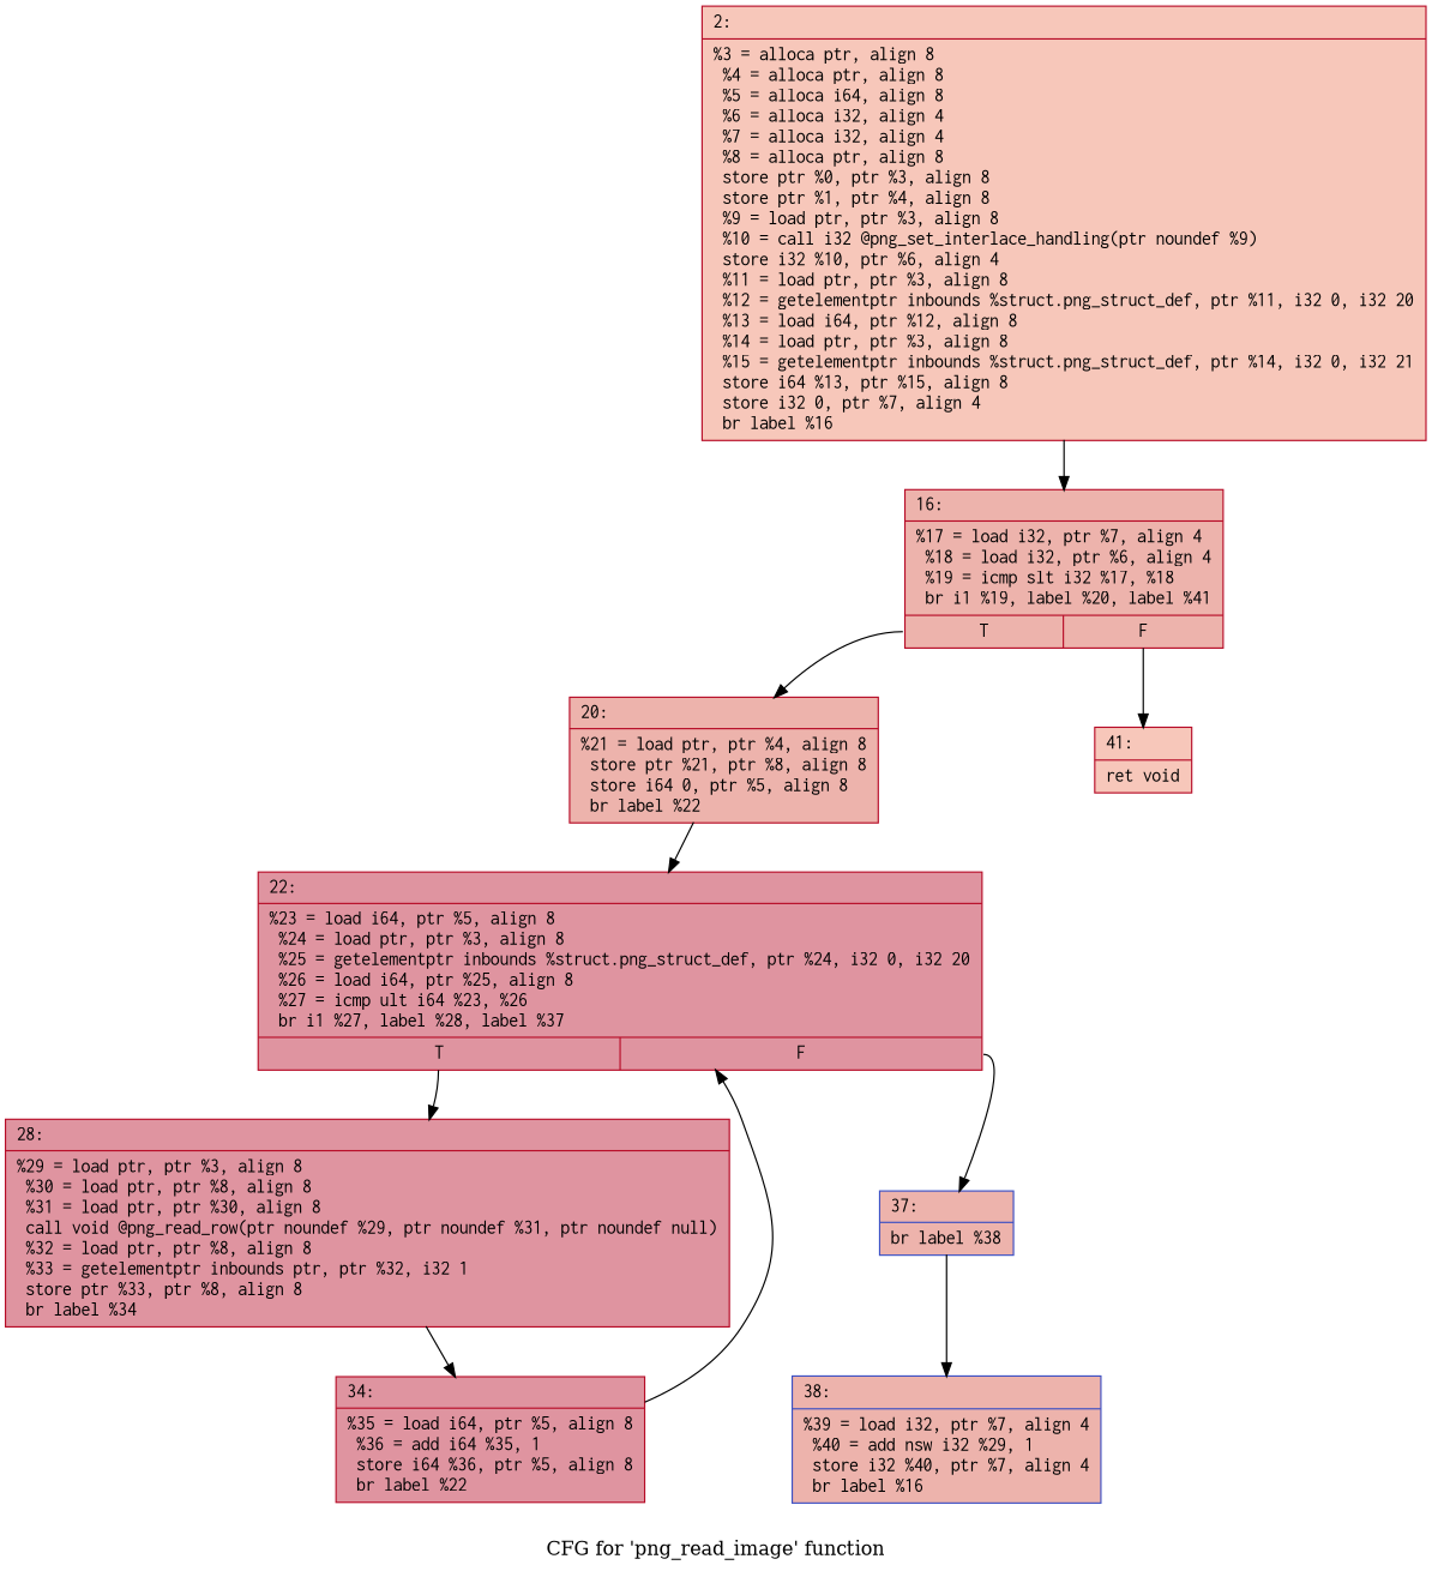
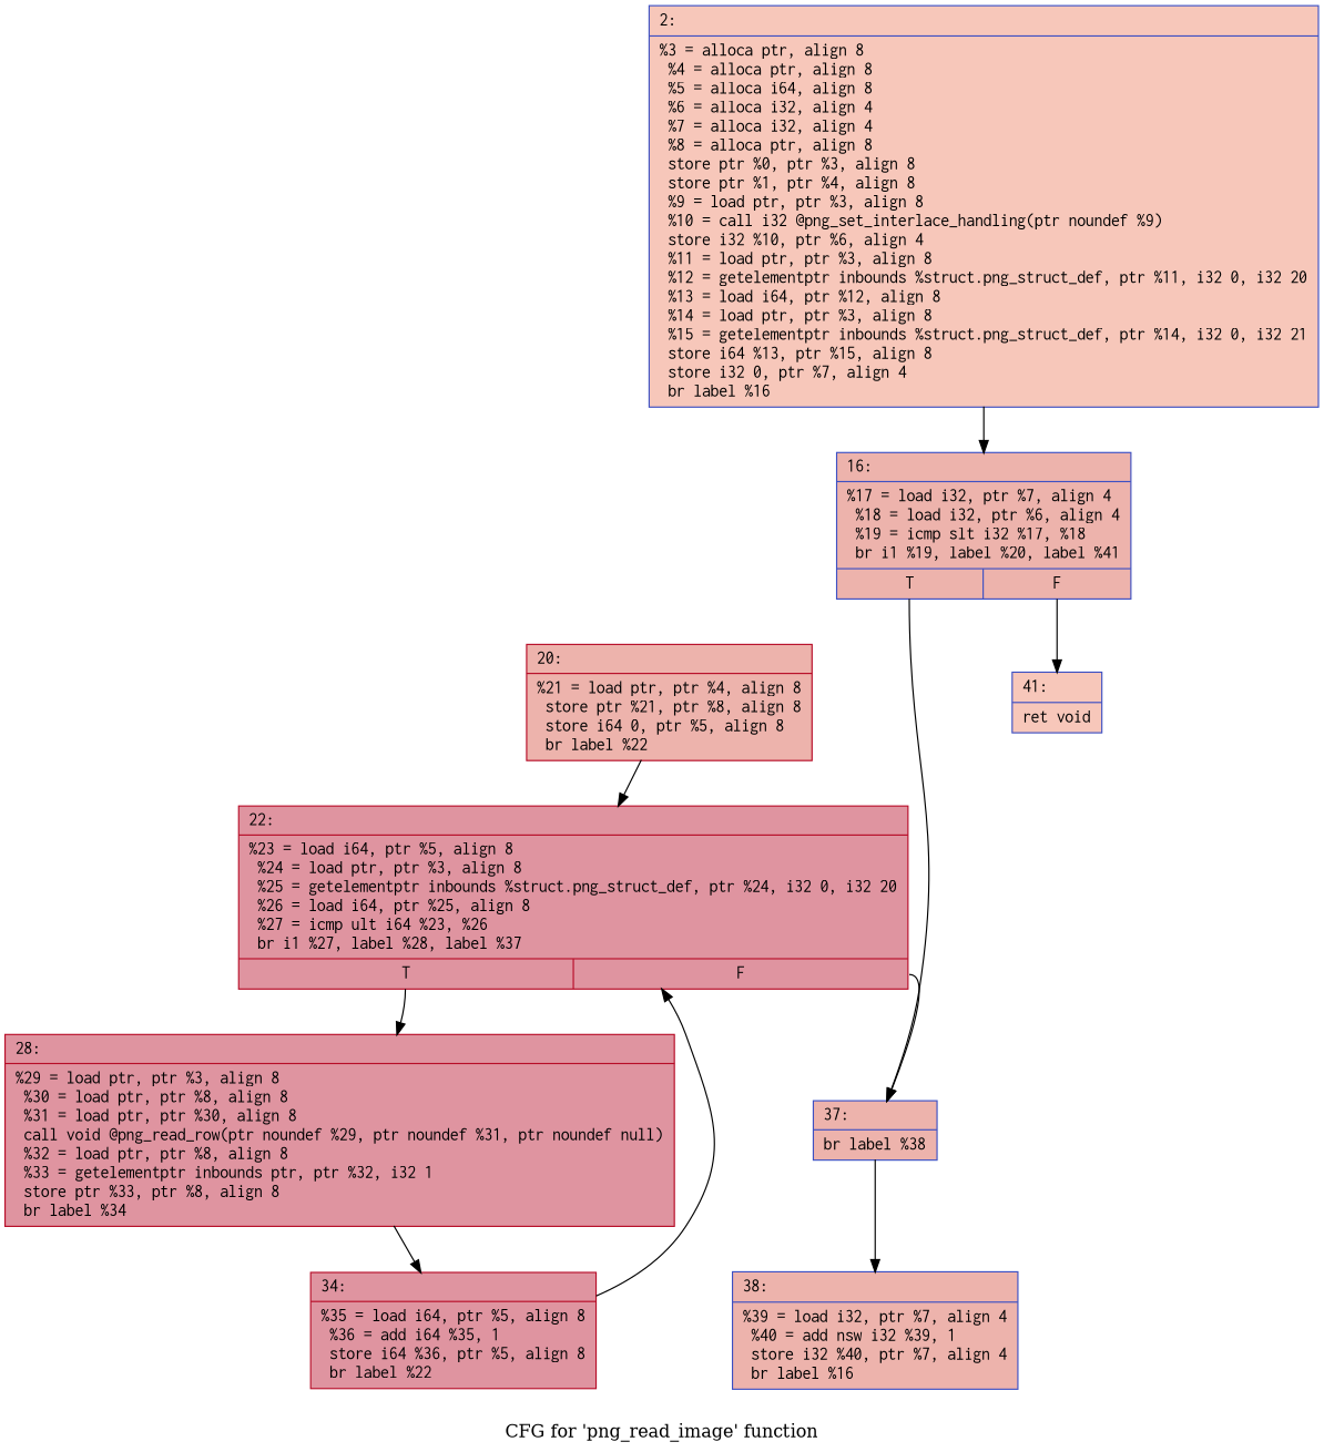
  digraph {
    label="CFG for 'png_read_image' function"
    node [color="#3d50c3ff" fillcolor="#d6524470" fontname=Courier shape=record style=filled]
-   n1 [color="#b70d28ff" fillcolor="#ec7f6370" label="{2:\l|  %3 = alloca ptr, align 8\l  %4 = alloca ptr, align 8\l  %5 = alloca i64, align 8\l  %6 = alloca i32, align 4\l  %7 = alloca i32, align 4\l  %8 = alloca ptr, align 8\l  store ptr %0, ptr %3, align 8\l  store ptr %1, ptr %4, align 8\l  %9 = load ptr, ptr %3, align 8\l  %10 = call i32 @png_set_interlace_handling(ptr noundef %9)\l  store i32 %10, ptr %6, align 4\l  %11 = load ptr, ptr %3, align 8\l  %12 = getelementptr inbounds %struct.png_struct_def, ptr %11, i32 0, i32 20\l  %13 = load i64, ptr %12, align 8\l  %14 = load ptr, ptr %3, align 8\l  %15 = getelementptr inbounds %struct.png_struct_def, ptr %14, i32 0, i32 21\l  store i64 %13, ptr %15, align 8\l  store i32 0, ptr %7, align 4\l  br label %16\l}"]
-   n2 [color="#b70d28ff" label="{16:\l|  %17 = load i32, ptr %7, align 4\l  %18 = load i32, ptr %6, align 4\l  %19 = icmp slt i32 %17, %18\l  br i1 %19, label %20, label %41\l|{<s0>T|<s1>F}}"]
+   n1 [fillcolor="#ec7f6370" label="{2:\l|  %3 = alloca ptr, align 8\l  %4 = alloca ptr, align 8\l  %5 = alloca i64, align 8\l  %6 = alloca i32, align 4\l  %7 = alloca i32, align 4\l  %8 = alloca ptr, align 8\l  store ptr %0, ptr %3, align 8\l  store ptr %1, ptr %4, align 8\l  %9 = load ptr, ptr %3, align 8\l  %10 = call i32 @png_set_interlace_handling(ptr noundef %9)\l  store i32 %10, ptr %6, align 4\l  %11 = load ptr, ptr %3, align 8\l  %12 = getelementptr inbounds %struct.png_struct_def, ptr %11, i32 0, i32 20\l  %13 = load i64, ptr %12, align 8\l  %14 = load ptr, ptr %3, align 8\l  %15 = getelementptr inbounds %struct.png_struct_def, ptr %14, i32 0, i32 21\l  store i64 %13, ptr %15, align 8\l  store i32 0, ptr %7, align 4\l  br label %16\l}"]
+   n2 [label="{16:\l|  %17 = load i32, ptr %7, align 4\l  %18 = load i32, ptr %6, align 4\l  %19 = icmp slt i32 %17, %18\l  br i1 %19, label %20, label %41\l|{<s0>T|<s1>F}}"]
    n3 [color="#b70d28ff" label="{20:\l|  %21 = load ptr, ptr %4, align 8\l  store ptr %21, ptr %8, align 8\l  store i64 0, ptr %5, align 8\l  br label %22\l}"]
-   n4 [color="#b70d28ff" fillcolor="#ec7f6370" label="{41:\l|  ret void\l}"]
+   n4 [fillcolor="#ec7f6370" label="{41:\l|  ret void\l}"]
    n5 [color="#b70d28ff" fillcolor="#b70d2870" label="{22:\l|  %23 = load i64, ptr %5, align 8\l  %24 = load ptr, ptr %3, align 8\l  %25 = getelementptr inbounds %struct.png_struct_def, ptr %24, i32 0, i32 20\l  %26 = load i64, ptr %25, align 8\l  %27 = icmp ult i64 %23, %26\l  br i1 %27, label %28, label %37\l|{<s0>T|<s1>F}}"]
    n6 [color="#b70d28ff" fillcolor="#b70d2870" label="{28:\l|  %29 = load ptr, ptr %3, align 8\l  %30 = load ptr, ptr %8, align 8\l  %31 = load ptr, ptr %30, align 8\l  call void @png_read_row(ptr noundef %29, ptr noundef %31, ptr noundef null)\l  %32 = load ptr, ptr %8, align 8\l  %33 = getelementptr inbounds ptr, ptr %32, i32 1\l  store ptr %33, ptr %8, align 8\l  br label %34\l}"]
    n7 [label="{37:\l|  br label %38\l}"]
    n8 [color="#b70d28ff" fillcolor="#b70d2870" label="{34:\l|  %35 = load i64, ptr %5, align 8\l  %36 = add i64 %35, 1\l  store i64 %36, ptr %5, align 8\l  br label %22\l}"]
-   n9 [label="{38:\l|  %39 = load i32, ptr %7, align 4\l  %40 = add nsw i32 %29, 1\l  store i32 %40, ptr %7, align 4\l  br label %16\l}"]
+   n9 [label="{38:\l|  %39 = load i32, ptr %7, align 4\l  %40 = add nsw i32 %39, 1\l  store i32 %40, ptr %7, align 4\l  br label %16\l}"]
    n1 -> n2
-   n2 -> n3 [tailport=s0]
+   n2 -> n7 [tailport=s0]
    n2 -> n4 [tailport=s1]
    n3 -> n5
    n5 -> n6 [tailport=s0]
    n5 -> n7 [tailport=s1]
    n6 -> n8
    n7 -> n9
    n8 -> n5
  }
